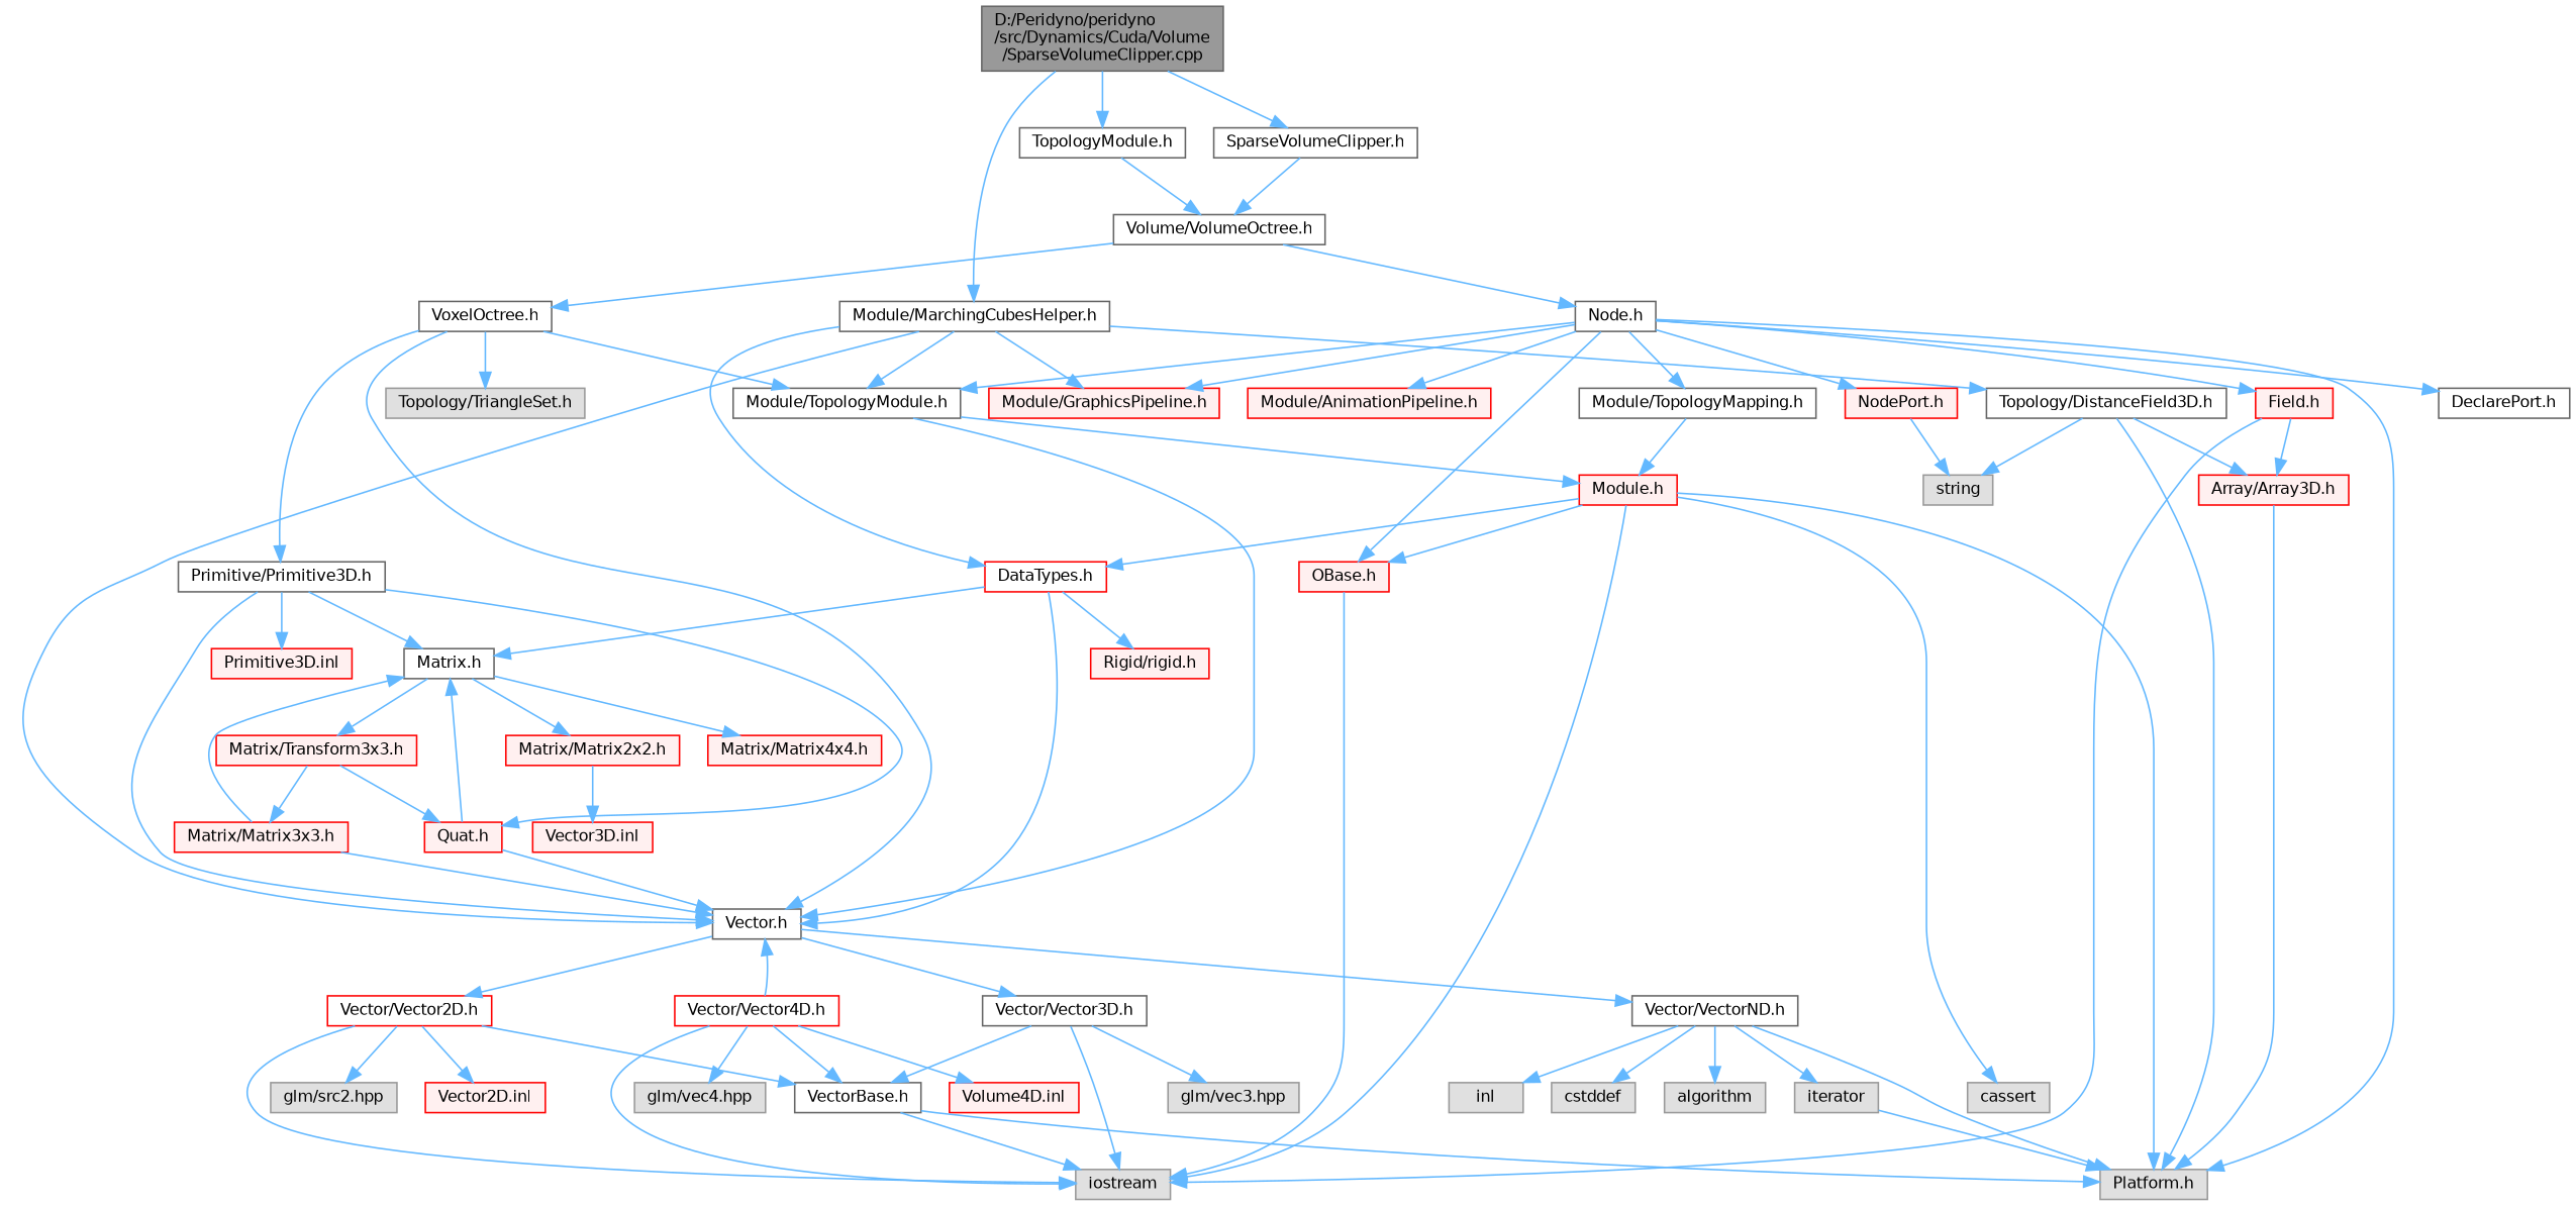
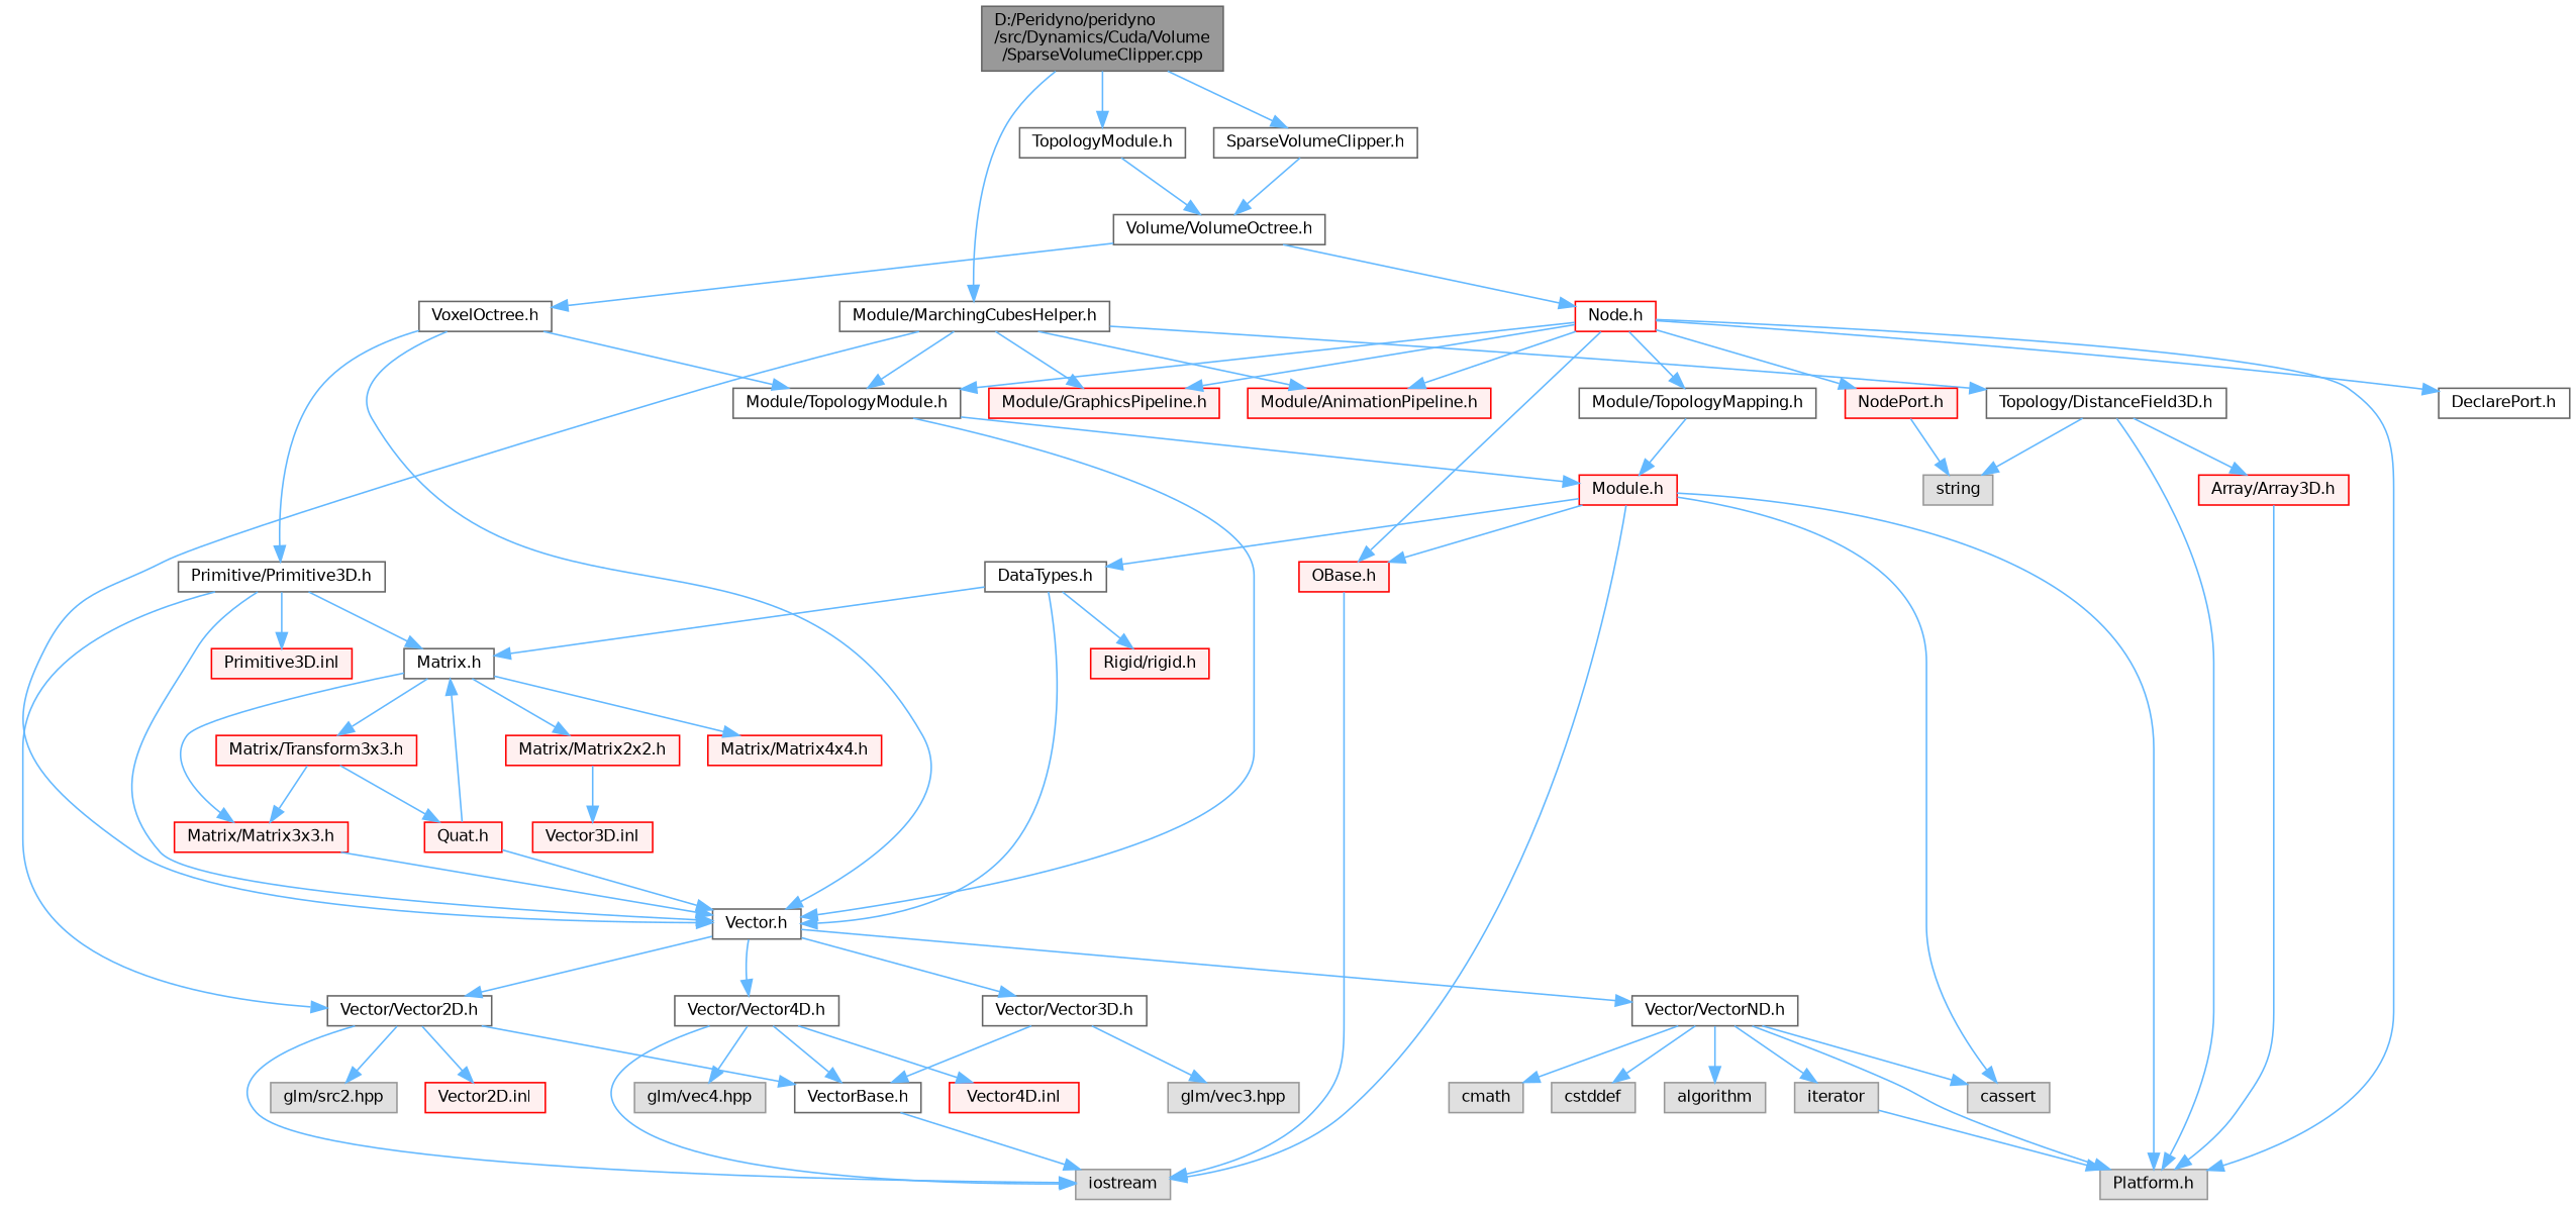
  digraph {
    node [color=grey40 fillcolor=white fontname=Helvetica fontsize=10 shape=box style=filled]
    edge [color=steelblue1 fontname=Helvetica fontsize=10 labelfontname=Helvetica labelfontsize=10 style=solid]
    n1 [color=gray40 fillcolor=grey60 fontcolor=black height=0.2 label="D:/Peridyno/peridyno\l/src/Dynamics/Cuda/Volume\l/SparseVolumeClipper.cpp" width=0.4]
    n2 [height=0.2 label="SparseVolumeClipper.h" width=0.4]
    n3 [height=0.2 label="Module/MarchingCubesHelper.h" width=0.4]
    n4 [height=0.2 label="TopologyModule.h" width=0.4]
    n5 [height=0.2 label="Volume/VolumeOctree.h" width=0.4]
    n6 [height=0.2 label="Module/TopologyModule.h" width=0.4]
    n7 [color=red fillcolor="#FFF0F0" height=0.2 label="Module/GraphicsPipeline.h" width=0.4]
    n8 [height=0.2 label="Vector.h" width=0.4]
-   n9 [color=red height=0.2 label="DataTypes.h" width=0.4]
+   n9 [height=0.2 label="DataTypes.h" width=0.4]
    n10 [height=0.2 label="Topology/DistanceField3D.h" width=0.4]
-   n11 [height=0.2 label="Node.h" width=0.4]
+   n11 [color=red height=0.2 label="Node.h" width=0.4]
    n12 [height=0.2 label="VoxelOctree.h" width=0.4]
    n13 [color=red fillcolor="#FFF0F0" height=0.2 label="OBase.h" width=0.4]
-   n14 [color=red fillcolor="#FFF0F0" height=0.2 label="Field.h" width=0.4]
    n15 [color=grey60 fillcolor="#E0E0E0" height=0.2 label="Platform.h" width=0.4]
    n16 [height=0.2 label="DeclarePort.h" width=0.4]
    n17 [color=red fillcolor="#FFF0F0" height=0.2 label="NodePort.h" width=0.4]
    n18 [height=0.2 label="Module/TopologyMapping.h" width=0.4]
    n19 [color=red fillcolor="#FFF0F0" height=0.2 label="Module/AnimationPipeline.h" width=0.4]
-   n20 [color=grey60 fillcolor="#E0E0E0" height=0.2 label="Topology/TriangleSet.h" width=0.4]
    n21 [height=0.2 label="Primitive/Primitive3D.h" width=0.4]
    n22 [color=grey60 fillcolor="#E0E0E0" height=0.2 label=iostream width=0.4]
    n23 [color=red fillcolor="#FFF0F0" height=0.2 label="Array/Array3D.h" width=0.4]
    n24 [color=grey60 fillcolor="#E0E0E0" height=0.2 label=string width=0.4]
    n25 [color=red fillcolor="#FFF0F0" height=0.2 label="Module.h" width=0.4]
-   n26 [color=red height=0.2 label="Vector/Vector2D.h" width=0.4]
+   n26 [height=0.2 label="Vector/Vector2D.h" width=0.4]
    n27 [height=0.2 label="Vector/Vector3D.h" width=0.4]
-   n28 [color=red height=0.2 label="Vector/Vector4D.h" width=0.4]
+   n28 [height=0.2 label="Vector/Vector4D.h" width=0.4]
    n29 [height=0.2 label="Vector/VectorND.h" width=0.4]
    n30 [color=grey60 fillcolor="#E0E0E0" height=0.2 label=cassert width=0.4]
    n31 [color=grey60 fillcolor="#E0E0E0" height=0.2 label="glm/src2.hpp" width=0.4]
    n32 [height=0.2 label="VectorBase.h" width=0.4]
    n33 [color=red fillcolor="#FFF0F0" height=0.2 label="Vector2D.inl" width=0.4]
    n34 [color=grey60 fillcolor="#E0E0E0" height=0.2 label="glm/vec3.hpp" width=0.4]
    n35 [color=grey60 fillcolor="#E0E0E0" height=0.2 label="glm/vec4.hpp" width=0.4]
-   n36 [color=red fillcolor="#FFF0F0" height=0.2 label="Volume4D.inl" width=0.4]
+   n36 [color=red fillcolor="#FFF0F0" height=0.2 label="Vector4D.inl" width=0.4]
    n37 [color=grey60 fillcolor="#E0E0E0" height=0.2 label=cstddef width=0.4]
    n38 [color=grey60 fillcolor="#E0E0E0" height=0.2 label=iterator width=0.4]
    n39 [color=grey60 fillcolor="#E0E0E0" height=0.2 label=algorithm width=0.4]
-   n40 [color=grey60 fillcolor="#E0E0E0" height=0.2 label=inl width=0.4]
+   n40 [color=grey60 fillcolor="#E0E0E0" height=0.2 label=cmath width=0.4]
    n41 [color=red fillcolor="#FFF0F0" height=0.2 label="Vector3D.inl" width=0.4]
    n42 [height=0.2 label="Matrix.h" width=0.4]
    n43 [color=red fillcolor="#FFF0F0" height=0.2 label="Rigid/rigid.h" width=0.4]
    n44 [color=red fillcolor="#FFF0F0" height=0.2 label="Matrix/Matrix2x2.h" width=0.4]
    n45 [color=red fillcolor="#FFF0F0" height=0.2 label="Matrix/Matrix3x3.h" width=0.4]
    n46 [color=red fillcolor="#FFF0F0" height=0.2 label="Matrix/Matrix4x4.h" width=0.4]
    n47 [color=red fillcolor="#FFF0F0" height=0.2 label="Matrix/Transform3x3.h" width=0.4]
    n48 [color=red fillcolor="#FFF0F0" height=0.2 label="Quat.h" width=0.4]
    n49 [color=red fillcolor="#FFF0F0" height=0.2 label="Primitive3D.inl" width=0.4]
    n1 -> n2
    n1 -> n3
    n1 -> n4
    n2 -> n5
    n3 -> n6
    n3 -> n7
    n3 -> n8
-   n3 -> n9
+   n3 -> n19
    n3 -> n10
    n4 -> n5
    n5 -> n11
    n5 -> n12
    n6 -> n8
    n6 -> n25
    n8 -> n26
    n8 -> n27
-   n28 -> n8
+   n8 -> n28
    n8 -> n29
    n9 -> n8
    n9 -> n42
    n9 -> n43
    n10 -> n15
    n10 -> n23
    n10 -> n24
    n11 -> n6
    n11 -> n7
    n11 -> n13
-   n11 -> n14
    n11 -> n15
    n11 -> n16
    n11 -> n17
    n11 -> n18
    n11 -> n19
    n12 -> n6
    n12 -> n8
-   n12 -> n20
    n12 -> n21
    n13 -> n22
-   n14 -> n22
-   n14 -> n23
    n17 -> n24
    n18 -> n25
    n21 -> n8
    n21 -> n42
-   n21 -> n48
+   n21 -> n26
    n21 -> n49
    n23 -> n15
    n25 -> n9
    n25 -> n13
    n25 -> n15
    n25 -> n22
    n25 -> n30
    n26 -> n22
    n26 -> n31
    n26 -> n32
    n26 -> n33
-   n27 -> n22
    n27 -> n32
    n27 -> n34
    n28 -> n22
    n28 -> n32
    n28 -> n35
    n28 -> n36
    n29 -> n15
+   n29 -> n30
    n29 -> n37
    n29 -> n38
    n29 -> n39
    n29 -> n40
-   n32 -> n15
    n32 -> n22
    n38 -> n15
    n42 -> n44
-   n45 -> n42
+   n42 -> n45
    n42 -> n46
    n42 -> n47
    n44 -> n41
    n45 -> n8
    n47 -> n45
    n47 -> n48
    n48 -> n8
    n48 -> n42
  }
